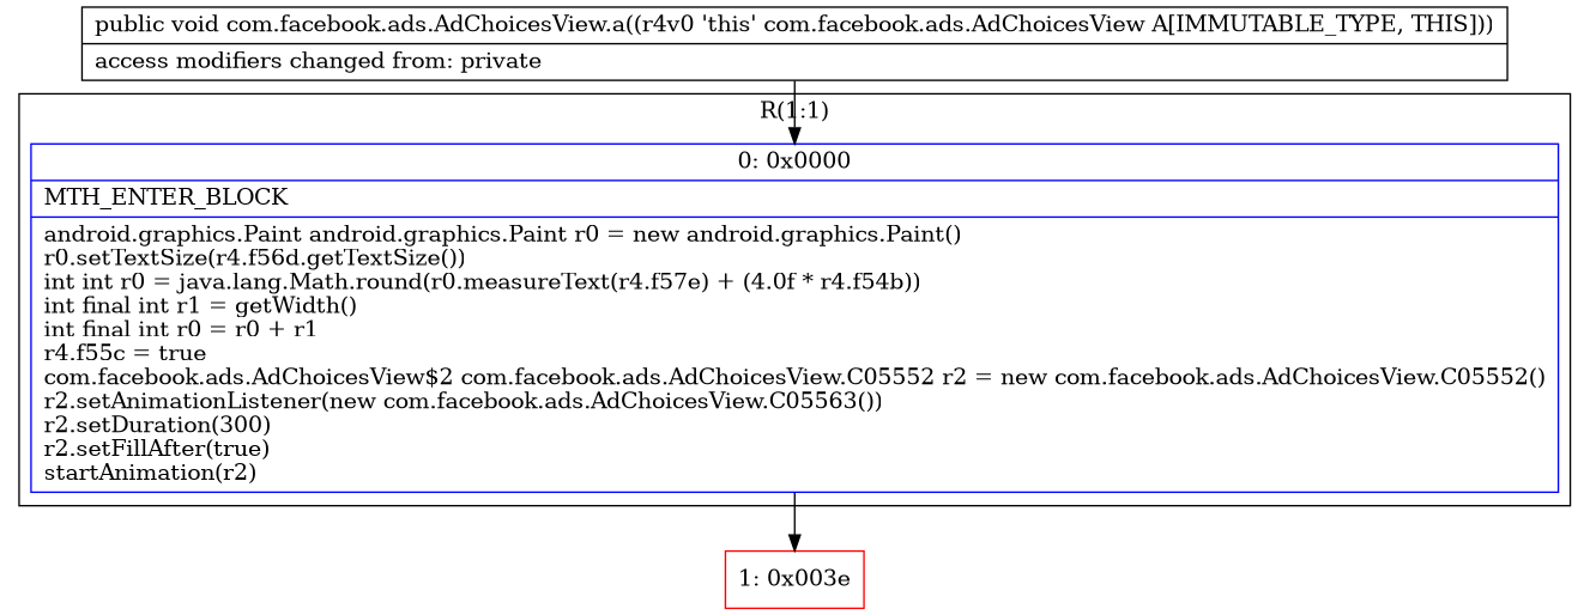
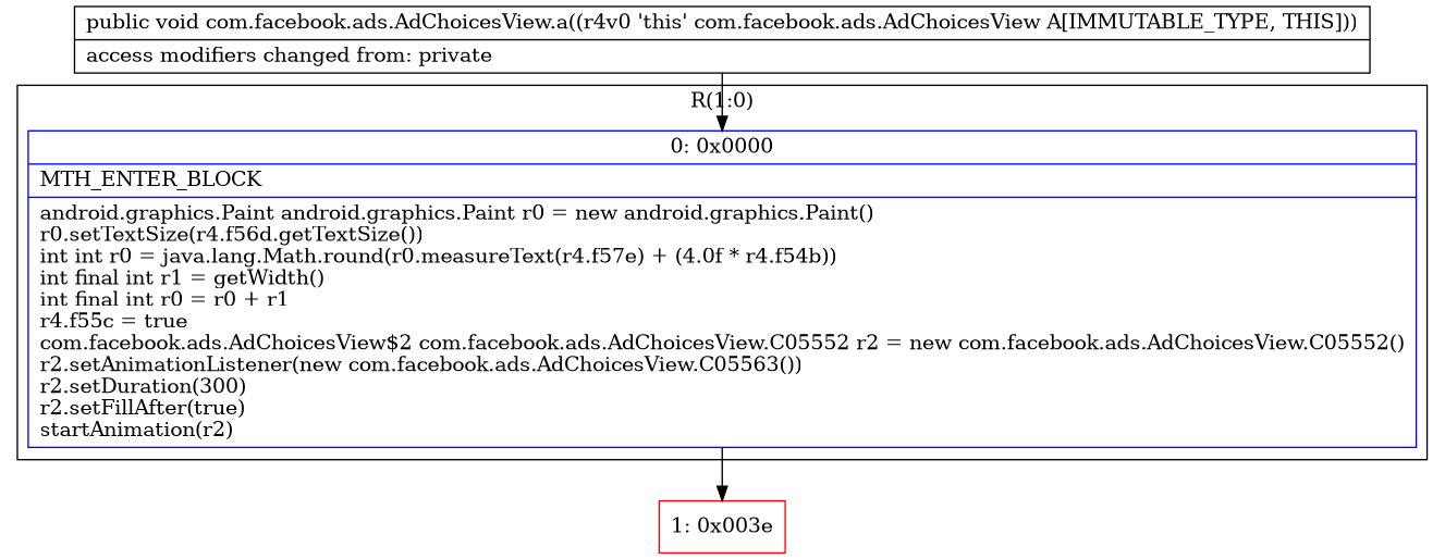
  digraph {
    node [shape=record]
    n1 [color=blue label="{0\:\ 0x0000|MTH_ENTER_BLOCK\l|android.graphics.Paint android.graphics.Paint r0 = new android.graphics.Paint()\lr0.setTextSize(r4.f56d.getTextSize())\lint int r0 = java.lang.Math.round(r0.measureText(r4.f57e) + (4.0f * r4.f54b))\lint final int r1 = getWidth()\lint final int r0 = r0 + r1\lr4.f55c = true\lcom.facebook.ads.AdChoicesView$2 com.facebook.ads.AdChoicesView.C05552 r2 = new com.facebook.ads.AdChoicesView.C05552()\lr2.setAnimationListener(new com.facebook.ads.AdChoicesView.C05563())\lr2.setDuration(300)\lr2.setFillAfter(true)\lstartAnimation(r2)\l}"]
    n2 [color=red label="{1\:\ 0x003e}"]
    n3 [label="{public void com.facebook.ads.AdChoicesView.a((r4v0 'this' com.facebook.ads.AdChoicesView A[IMMUTABLE_TYPE, THIS]))  | access modifiers changed from: private\l}"]
    subgraph cluster_1 {
-     label="R(1:1)"
+     label="R(1:0)"
      n1
    }
    n1 -> n2
    n3 -> n1
  }
